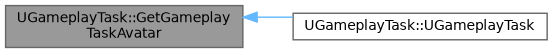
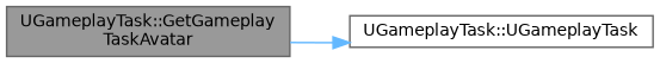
  digraph {
    rankdir=LR
    node [fontname=Helvetica fontsize=10 shape=box style=filled]
    n1 [color=gray40 fillcolor=grey60 fontcolor=black height=0.2 label="UGameplayTask::GetGameplay\lTaskAvatar" width=0.4]
    n2 [color=grey40 fillcolor=white height=0.2 label="UGameplayTask::UGameplayTask" width=0.4]
-   n2 -> n1 [color=steelblue1 fontname=Helvetica fontsize=10 labelfontname=Helvetica labelfontsize=10 style=solid]
+   n1 -> n2 [color=steelblue1 fontname=Helvetica fontsize=10 labelfontname=Helvetica labelfontsize=10 style=solid]
  }
